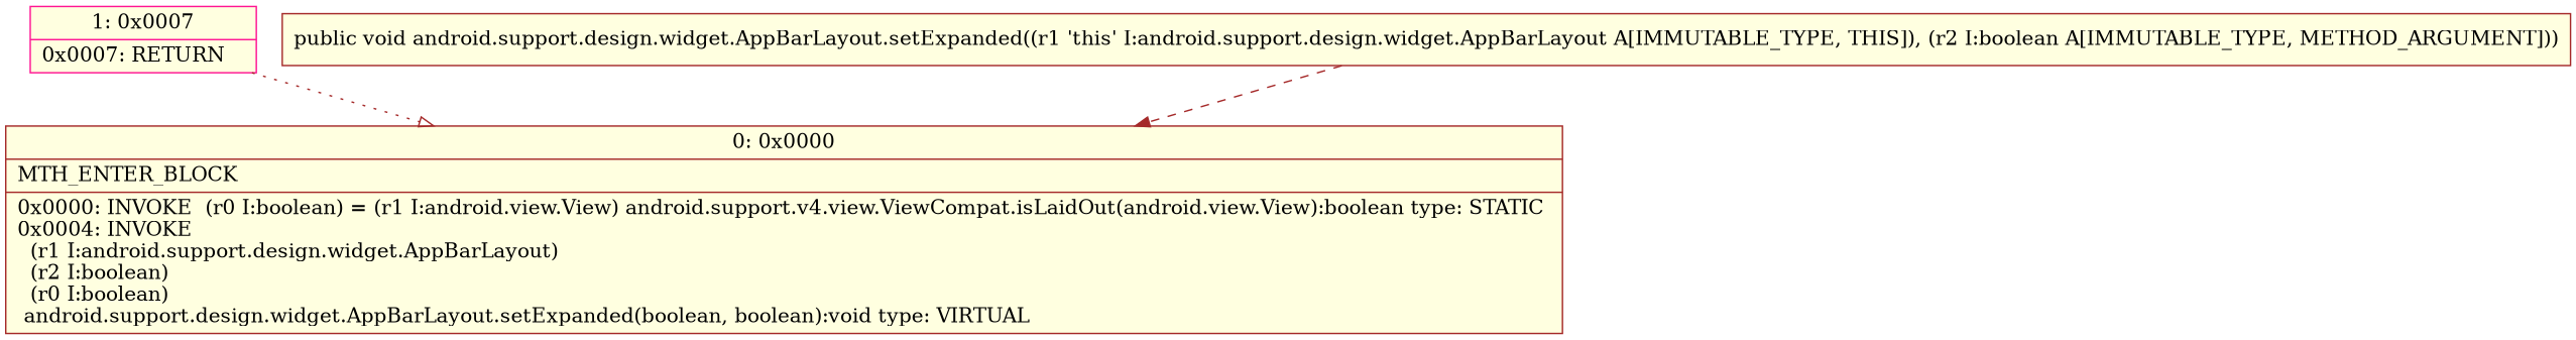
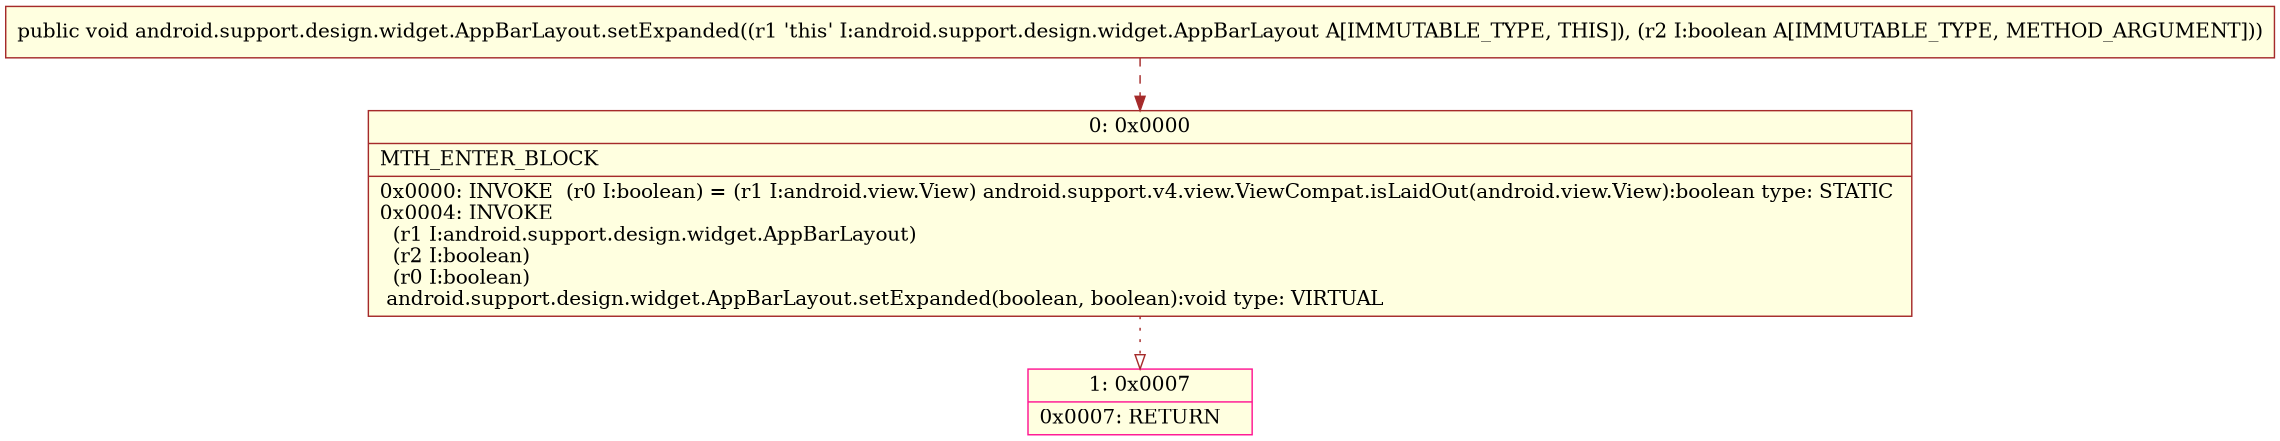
  digraph {
    node [shape=record style=filled fillcolor=lightyellow color=brown]
    edge [color=brown]
    n1 [label="{0\:\ 0x0000|MTH_ENTER_BLOCK\l|0x0000: INVOKE  (r0 I:boolean) = (r1 I:android.view.View) android.support.v4.view.ViewCompat.isLaidOut(android.view.View):boolean type: STATIC \l0x0004: INVOKE  \l  (r1 I:android.support.design.widget.AppBarLayout)\l  (r2 I:boolean)\l  (r0 I:boolean)\l android.support.design.widget.AppBarLayout.setExpanded(boolean, boolean):void type: VIRTUAL \l}"]
    n2 [label="{1\:\ 0x0007|0x0007: RETURN   \l}" color=deeppink]
    n3 [label="{public void android.support.design.widget.AppBarLayout.setExpanded((r1 'this' I:android.support.design.widget.AppBarLayout A[IMMUTABLE_TYPE, THIS]), (r2 I:boolean A[IMMUTABLE_TYPE, METHOD_ARGUMENT])) }"]
-   n2 -> n1 [style=dotted arrowhead=onormal]
+   n1 -> n2 [style=dotted arrowhead=onormal]
    n3 -> n1 [style=dashed arrowhead=normal]
  }
